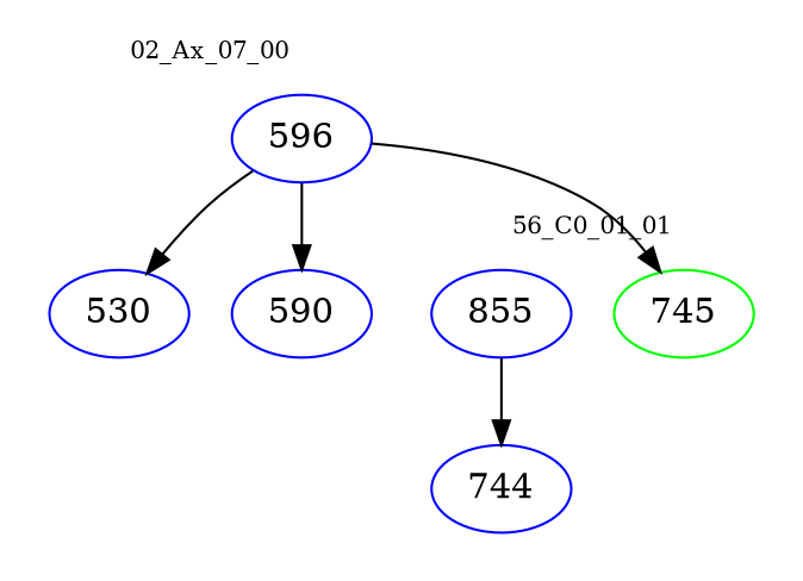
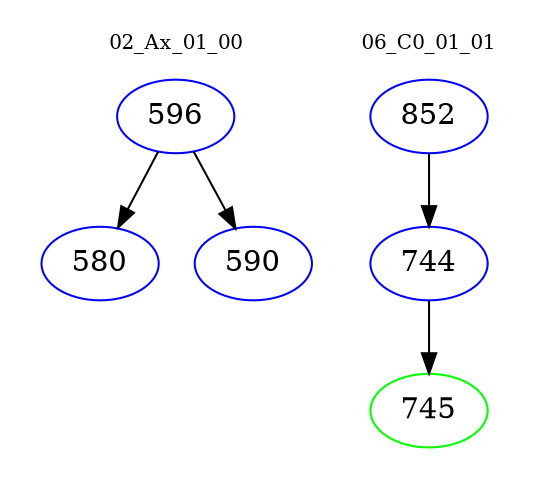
  digraph {
    node [color=blue]
    edge [color=black]
    n1 [label=596]
-   n2 [label=530]
+   n2 [label=580]
    n3 [label=590]
    n4 [label=744]
    n5 [color=green label=745]
-   n6 [label=855]
+   n6 [label=852]
    subgraph cluster_1 {
      color=white
      fontsize=10
-     label="02_Ax_07_00"
+     label="02_Ax_01_00"
      n1
      n2
      n3
    }
    subgraph cluster_2 {
      color=white
      fontsize=10
-     label="56_C0_01_01"
+     label="06_C0_01_01"
      n4
      n5
      n6
    }
    n1 -> n2
    n1 -> n3
-   n1 -> n5
+   n4 -> n5
    n6 -> n4
  }
